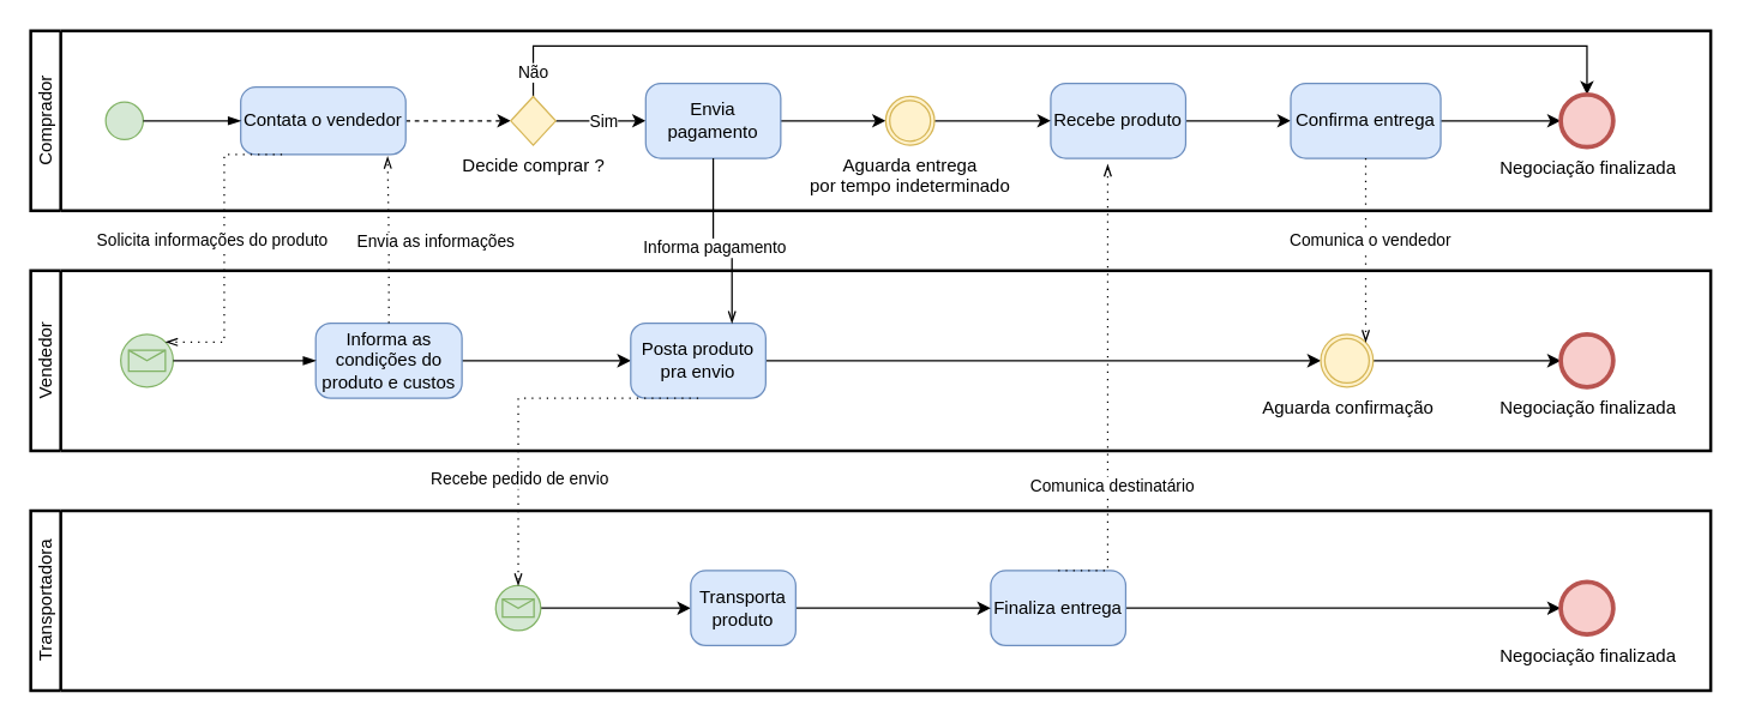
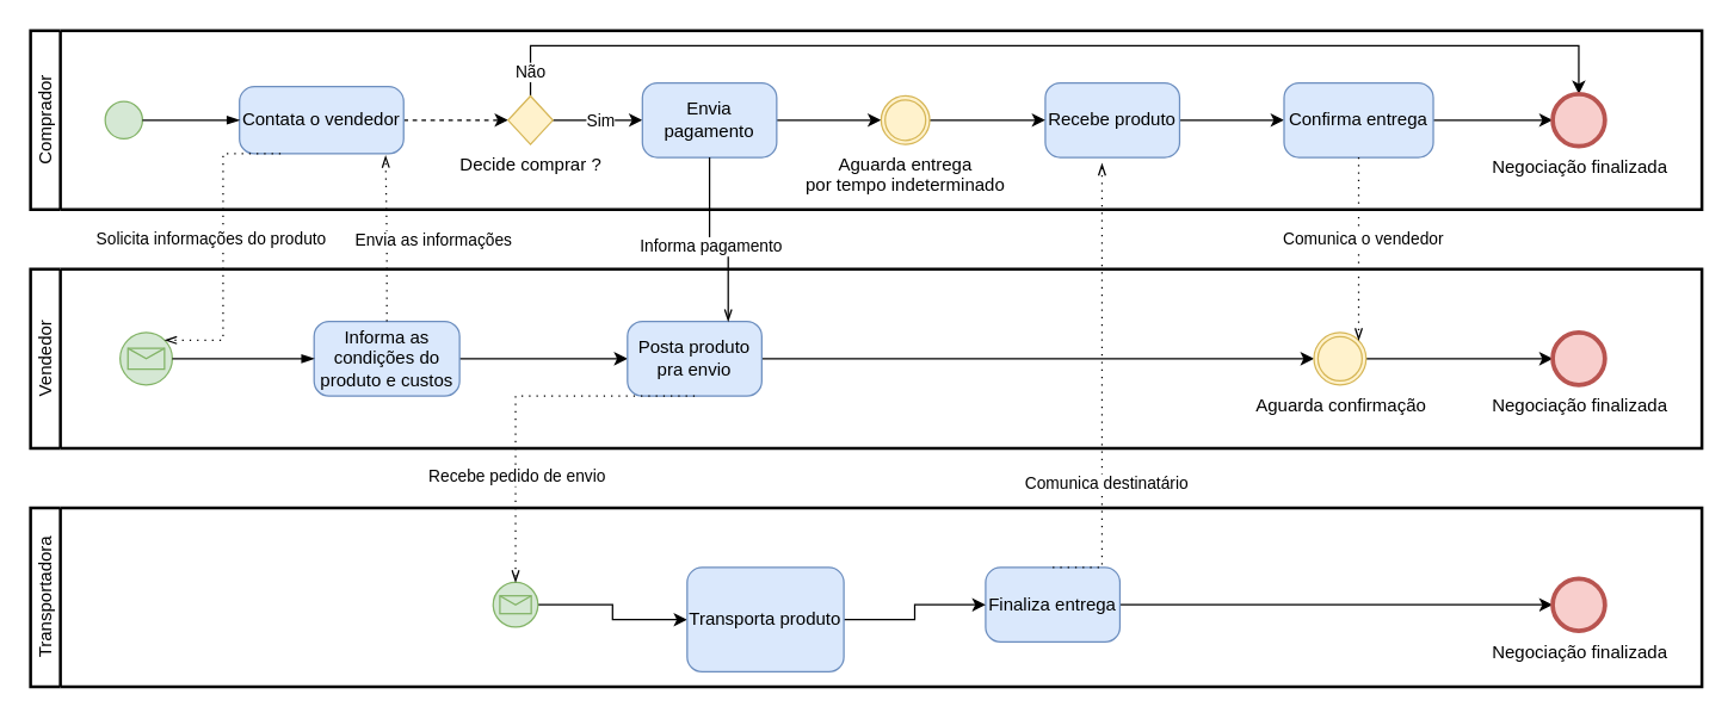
  <mxCell id="0" />
  <mxCell id="1" parent="0" />
  <mxCell id="2" value="Comprador" style="swimlane;html=1;startSize=20;fontStyle=0;collapsible=0;horizontal=0;swimlaneLine=1;swimlaneFillColor=#ffffff;strokeWidth=2;whiteSpace=wrap;" parent="1" vertex="1"><mxGeometry x="20" y="20" width="1120" height="120" as="geometry" /></mxCell>
  <mxCell id="3" value="" style="points=[[0.145,0.145,0],[0.5,0,0],[0.855,0.145,0],[1,0.5,0],[0.855,0.855,0],[0.5,1,0],[0.145,0.855,0],[0,0.5,0]];shape=mxgraph.bpmn.event;html=1;verticalLabelPosition=bottom;labelBackgroundColor=#ffffff;verticalAlign=top;align=center;perimeter=ellipsePerimeter;outlineConnect=0;aspect=fixed;outline=standard;symbol=general;fillColor=#d5e8d4;strokeColor=#82b366;" parent="2" vertex="1"><mxGeometry x="50" y="47.5" width="25" height="25" as="geometry" /></mxCell>
  <mxCell id="4" style="edgeStyle=orthogonalEdgeStyle;rounded=0;orthogonalLoop=1;jettySize=auto;html=1;entryX=0;entryY=0.5;entryDx=0;entryDy=0;entryPerimeter=0;dashed=1;" parent="2" source="5" target="11" edge="1"><mxGeometry relative="1" as="geometry" /></mxCell>
  <mxCell id="5" value="Contata o vendedor" style="points=[[0.25,0,0],[0.5,0,0],[0.75,0,0],[1,0.25,0],[1,0.5,0],[1,0.75,0],[0.75,1,0],[0.5,1,0],[0.25,1,0],[0,0.75,0],[0,0.5,0],[0,0.25,0]];shape=mxgraph.bpmn.task;whiteSpace=wrap;rectStyle=rounded;size=10;html=1;container=1;expand=0;collapsible=0;taskMarker=abstract;fillColor=#dae8fc;strokeColor=#6c8ebf;" parent="2" vertex="1"><mxGeometry x="140" y="37.5" width="110" height="45" as="geometry" /></mxCell>
  <mxCell id="6" value="" style="edgeStyle=elbowEdgeStyle;fontSize=12;html=1;endArrow=blockThin;endFill=1;rounded=0;exitX=1;exitY=0.5;exitDx=0;exitDy=0;exitPerimeter=0;entryX=0;entryY=0.5;entryDx=0;entryDy=0;entryPerimeter=0;" parent="2" source="3" target="5" edge="1"><mxGeometry width="160" relative="1" as="geometry"><mxPoint x="110" y="260" as="sourcePoint" /><mxPoint x="270" y="260" as="targetPoint" /></mxGeometry></mxCell>
  <mxCell id="7" style="edgeStyle=orthogonalEdgeStyle;rounded=0;orthogonalLoop=1;jettySize=auto;html=1;entryX=0;entryY=0.5;entryDx=0;entryDy=0;entryPerimeter=0;" parent="2" source="11" target="13" edge="1"><mxGeometry relative="1" as="geometry" /></mxCell>
  <mxCell id="8" value="Sim" style="edgeLabel;html=1;align=center;verticalAlign=middle;resizable=0;points=[];" parent="7" vertex="1" connectable="0"><mxGeometry x="0.071" relative="1" as="geometry"><mxPoint as="offset" /></mxGeometry></mxCell>
  <mxCell id="9" style="edgeStyle=orthogonalEdgeStyle;rounded=0;orthogonalLoop=1;jettySize=auto;html=1;entryX=0.5;entryY=0;entryDx=0;entryDy=0;entryPerimeter=0;" parent="2" source="11" target="20" edge="1"><mxGeometry relative="1" as="geometry"><Array as="points"><mxPoint x="335" y="10" /><mxPoint x="1038" y="10" /></Array></mxGeometry></mxCell>
  <mxCell id="10" value="Não" style="edgeLabel;html=1;align=center;verticalAlign=middle;resizable=0;points=[];" parent="9" vertex="1" connectable="0"><mxGeometry x="-0.959" y="1" relative="1" as="geometry"><mxPoint as="offset" /></mxGeometry></mxCell>
  <mxCell id="11" value="Decide comprar ?" style="points=[[0.25,0.25,0],[0.5,0,0],[0.75,0.25,0],[1,0.5,0],[0.75,0.75,0],[0.5,1,0],[0.25,0.75,0],[0,0.5,0]];shape=mxgraph.bpmn.gateway2;html=1;verticalLabelPosition=bottom;labelBackgroundColor=#ffffff;verticalAlign=top;align=center;perimeter=rhombusPerimeter;outlineConnect=0;outline=none;symbol=none;fillColor=#fff2cc;strokeColor=#d6b656;" parent="2" vertex="1"><mxGeometry x="320" y="43.75" width="30" height="32.5" as="geometry" /></mxCell>
  <mxCell id="12" style="edgeStyle=orthogonalEdgeStyle;rounded=0;orthogonalLoop=1;jettySize=auto;html=1;entryX=0;entryY=0.5;entryDx=0;entryDy=0;entryPerimeter=0;" parent="2" source="13" target="17" edge="1"><mxGeometry relative="1" as="geometry" /></mxCell>
  <mxCell id="13" value="Envia pagamento" style="points=[[0.25,0,0],[0.5,0,0],[0.75,0,0],[1,0.25,0],[1,0.5,0],[1,0.75,0],[0.75,1,0],[0.5,1,0],[0.25,1,0],[0,0.75,0],[0,0.5,0],[0,0.25,0]];shape=mxgraph.bpmn.task;whiteSpace=wrap;rectStyle=rounded;size=10;html=1;container=1;expand=0;collapsible=0;taskMarker=abstract;fillColor=#dae8fc;strokeColor=#6c8ebf;" parent="2" vertex="1"><mxGeometry x="410" y="35" width="90" height="50" as="geometry" /></mxCell>
  <mxCell id="14" style="edgeStyle=orthogonalEdgeStyle;rounded=0;orthogonalLoop=1;jettySize=auto;html=1;entryX=0;entryY=0.5;entryDx=0;entryDy=0;entryPerimeter=0;" parent="2" source="15" target="19" edge="1"><mxGeometry relative="1" as="geometry" /></mxCell>
  <mxCell id="15" value="Recebe produto" style="points=[[0.25,0,0],[0.5,0,0],[0.75,0,0],[1,0.25,0],[1,0.5,0],[1,0.75,0],[0.75,1,0],[0.5,1,0],[0.25,1,0],[0,0.75,0],[0,0.5,0],[0,0.25,0]];shape=mxgraph.bpmn.task;whiteSpace=wrap;rectStyle=rounded;size=10;html=1;container=1;expand=0;collapsible=0;taskMarker=abstract;fillColor=#dae8fc;strokeColor=#6c8ebf;" parent="2" vertex="1"><mxGeometry x="680" y="35" width="90" height="50" as="geometry" /></mxCell>
  <mxCell id="16" style="edgeStyle=orthogonalEdgeStyle;rounded=0;orthogonalLoop=1;jettySize=auto;html=1;exitX=1;exitY=0.5;exitDx=0;exitDy=0;exitPerimeter=0;" parent="2" source="17" target="15" edge="1"><mxGeometry relative="1" as="geometry" /></mxCell>
  <mxCell id="17" value="Aguarda entrega &lt;br&gt;por tempo indeterminado" style="points=[[0.145,0.145,0],[0.5,0,0],[0.855,0.145,0],[1,0.5,0],[0.855,0.855,0],[0.5,1,0],[0.145,0.855,0],[0,0.5,0]];shape=mxgraph.bpmn.event;html=1;verticalLabelPosition=bottom;labelBackgroundColor=#ffffff;verticalAlign=top;align=center;perimeter=ellipsePerimeter;outlineConnect=0;aspect=fixed;outline=throwing;symbol=general;fillColor=#fff2cc;strokeColor=#d6b656;" parent="2" vertex="1"><mxGeometry x="570" y="43.75" width="32.5" height="32.5" as="geometry" /></mxCell>
  <mxCell id="18" style="edgeStyle=orthogonalEdgeStyle;rounded=0;orthogonalLoop=1;jettySize=auto;html=1;" parent="2" source="19" target="20" edge="1"><mxGeometry relative="1" as="geometry" /></mxCell>
  <mxCell id="19" value="Confirma entrega" style="points=[[0.25,0,0],[0.5,0,0],[0.75,0,0],[1,0.25,0],[1,0.5,0],[1,0.75,0],[0.75,1,0],[0.5,1,0],[0.25,1,0],[0,0.75,0],[0,0.5,0],[0,0.25,0]];shape=mxgraph.bpmn.task;whiteSpace=wrap;rectStyle=rounded;size=10;html=1;container=1;expand=0;collapsible=0;taskMarker=abstract;fillColor=#dae8fc;strokeColor=#6c8ebf;" parent="2" vertex="1"><mxGeometry x="840" y="35" width="100" height="50" as="geometry" /></mxCell>
  <mxCell id="20" value="Negociação finalizada" style="points=[[0.145,0.145,0],[0.5,0,0],[0.855,0.145,0],[1,0.5,0],[0.855,0.855,0],[0.5,1,0],[0.145,0.855,0],[0,0.5,0]];shape=mxgraph.bpmn.event;html=1;verticalLabelPosition=bottom;labelBackgroundColor=#ffffff;verticalAlign=top;align=center;perimeter=ellipsePerimeter;outlineConnect=0;aspect=fixed;outline=end;symbol=terminate2;fillColor=#f8cecc;strokeColor=#b85450;" parent="2" vertex="1"><mxGeometry x="1020" y="42.5" width="35" height="35" as="geometry" /></mxCell>
  <mxCell id="21" value="Vendedor" style="swimlane;html=1;startSize=20;fontStyle=0;collapsible=0;horizontal=0;swimlaneLine=1;swimlaneFillColor=#ffffff;strokeWidth=2;whiteSpace=wrap;" parent="1" vertex="1"><mxGeometry x="20" y="180" width="1120" height="120" as="geometry" /></mxCell>
  <mxCell id="22" style="edgeStyle=orthogonalEdgeStyle;rounded=0;orthogonalLoop=1;jettySize=auto;html=1;" parent="21" source="23" target="27" edge="1"><mxGeometry relative="1" as="geometry" /></mxCell>
  <mxCell id="23" value="Informa as condições do produto e custos" style="points=[[0.25,0,0],[0.5,0,0],[0.75,0,0],[1,0.25,0],[1,0.5,0],[1,0.75,0],[0.75,1,0],[0.5,1,0],[0.25,1,0],[0,0.75,0],[0,0.5,0],[0,0.25,0]];shape=mxgraph.bpmn.task;whiteSpace=wrap;rectStyle=rounded;size=10;html=1;container=1;expand=0;collapsible=0;taskMarker=abstract;fillColor=#dae8fc;strokeColor=#6c8ebf;" parent="21" vertex="1"><mxGeometry x="190" y="35" width="97.5" height="50" as="geometry" /></mxCell>
  <mxCell id="24" value="" style="points=[[0.145,0.145,0],[0.5,0,0],[0.855,0.145,0],[1,0.5,0],[0.855,0.855,0],[0.5,1,0],[0.145,0.855,0],[0,0.5,0]];shape=mxgraph.bpmn.event;html=1;verticalLabelPosition=bottom;labelBackgroundColor=#ffffff;verticalAlign=top;align=center;perimeter=ellipsePerimeter;outlineConnect=0;aspect=fixed;outline=standard;symbol=message;fillColor=#d5e8d4;strokeColor=#82b366;" parent="21" vertex="1"><mxGeometry x="60" y="42.5" width="35" height="35" as="geometry" /></mxCell>
  <mxCell id="25" value="" style="edgeStyle=elbowEdgeStyle;fontSize=12;html=1;endArrow=blockThin;endFill=1;rounded=0;exitX=1;exitY=0.5;exitDx=0;exitDy=0;exitPerimeter=0;entryX=0;entryY=0.5;entryDx=0;entryDy=0;entryPerimeter=0;" parent="21" source="24" target="23" edge="1"><mxGeometry width="160" relative="1" as="geometry"><mxPoint x="110" y="100" as="sourcePoint" /><mxPoint x="270" y="100" as="targetPoint" /></mxGeometry></mxCell>
  <mxCell id="26" style="edgeStyle=orthogonalEdgeStyle;rounded=0;orthogonalLoop=1;jettySize=auto;html=1;" parent="21" source="27" target="29" edge="1"><mxGeometry relative="1" as="geometry" /></mxCell>
  <mxCell id="27" value="Posta produto pra envio" style="points=[[0.25,0,0],[0.5,0,0],[0.75,0,0],[1,0.25,0],[1,0.5,0],[1,0.75,0],[0.75,1,0],[0.5,1,0],[0.25,1,0],[0,0.75,0],[0,0.5,0],[0,0.25,0]];shape=mxgraph.bpmn.task;whiteSpace=wrap;rectStyle=rounded;size=10;html=1;container=1;expand=0;collapsible=0;taskMarker=abstract;fillColor=#dae8fc;strokeColor=#6c8ebf;" parent="21" vertex="1"><mxGeometry x="400" y="35" width="90" height="50" as="geometry" /></mxCell>
  <mxCell id="28" style="edgeStyle=orthogonalEdgeStyle;rounded=0;orthogonalLoop=1;jettySize=auto;html=1;entryX=0;entryY=0.5;entryDx=0;entryDy=0;entryPerimeter=0;" parent="21" source="29" target="30" edge="1"><mxGeometry relative="1" as="geometry" /></mxCell>
  <mxCell id="29" value="Aguarda confirmação" style="points=[[0.145,0.145,0],[0.5,0,0],[0.855,0.145,0],[1,0.5,0],[0.855,0.855,0],[0.5,1,0],[0.145,0.855,0],[0,0.5,0]];shape=mxgraph.bpmn.event;html=1;verticalLabelPosition=bottom;labelBackgroundColor=#ffffff;verticalAlign=top;align=center;perimeter=ellipsePerimeter;outlineConnect=0;aspect=fixed;outline=throwing;symbol=general;fillColor=#fff2cc;strokeColor=#d6b656;" parent="21" vertex="1"><mxGeometry x="860" y="42.5" width="35" height="35" as="geometry" /></mxCell>
  <mxCell id="30" value="Negociação finalizada" style="points=[[0.145,0.145,0],[0.5,0,0],[0.855,0.145,0],[1,0.5,0],[0.855,0.855,0],[0.5,1,0],[0.145,0.855,0],[0,0.5,0]];shape=mxgraph.bpmn.event;html=1;verticalLabelPosition=bottom;labelBackgroundColor=#ffffff;verticalAlign=top;align=center;perimeter=ellipsePerimeter;outlineConnect=0;aspect=fixed;outline=end;symbol=terminate2;fillColor=#f8cecc;strokeColor=#b85450;" parent="21" vertex="1"><mxGeometry x="1020" y="42.5" width="35" height="35" as="geometry" /></mxCell>
  <mxCell id="31" value="Transportadora" style="swimlane;html=1;startSize=20;fontStyle=0;collapsible=0;horizontal=0;swimlaneLine=1;swimlaneFillColor=#ffffff;strokeWidth=2;whiteSpace=wrap;" parent="1" vertex="1"><mxGeometry x="20" y="340" width="1120" height="120" as="geometry" /></mxCell>
  <mxCell id="32" style="edgeStyle=orthogonalEdgeStyle;rounded=0;orthogonalLoop=1;jettySize=auto;html=1;" parent="31" source="33" target="38" edge="1"><mxGeometry relative="1" as="geometry" /></mxCell>
  <mxCell id="33" value="Finaliza entrega" style="points=[[0.25,0,0],[0.5,0,0],[0.75,0,0],[1,0.25,0],[1,0.5,0],[1,0.75,0],[0.75,1,0],[0.5,1,0],[0.25,1,0],[0,0.75,0],[0,0.5,0],[0,0.25,0]];shape=mxgraph.bpmn.task;whiteSpace=wrap;rectStyle=rounded;size=10;html=1;container=1;expand=0;collapsible=0;taskMarker=abstract;fillColor=#dae8fc;strokeColor=#6c8ebf;" parent="31" vertex="1"><mxGeometry x="640" y="40" width="90" height="50" as="geometry" /></mxCell>
  <mxCell id="34" style="edgeStyle=orthogonalEdgeStyle;rounded=0;orthogonalLoop=1;jettySize=auto;html=1;entryX=0;entryY=0.5;entryDx=0;entryDy=0;entryPerimeter=0;" parent="31" source="35" target="37" edge="1"><mxGeometry relative="1" as="geometry" /></mxCell>
  <mxCell id="35" value="" style="points=[[0.145,0.145,0],[0.5,0,0],[0.855,0.145,0],[1,0.5,0],[0.855,0.855,0],[0.5,1,0],[0.145,0.855,0],[0,0.5,0]];shape=mxgraph.bpmn.event;html=1;verticalLabelPosition=bottom;labelBackgroundColor=#ffffff;verticalAlign=top;align=center;perimeter=ellipsePerimeter;outlineConnect=0;aspect=fixed;outline=standard;symbol=message;fillColor=#d5e8d4;strokeColor=#82b366;" parent="31" vertex="1"><mxGeometry x="310" y="50" width="30" height="30" as="geometry" /></mxCell>
  <mxCell id="36" style="edgeStyle=orthogonalEdgeStyle;rounded=0;orthogonalLoop=1;jettySize=auto;html=1;entryX=0;entryY=0.5;entryDx=0;entryDy=0;entryPerimeter=0;" parent="31" source="37" target="33" edge="1"><mxGeometry relative="1" as="geometry" /></mxCell>
- <mxCell id="37" value="Transporta produto" style="points=[[0.25,0,0],[0.5,0,0],[0.75,0,0],[1,0.25,0],[1,0.5,0],[1,0.75,0],[0.75,1,0],[0.5,1,0],[0.25,1,0],[0,0.75,0],[0,0.5,0],[0,0.25,0]];shape=mxgraph.bpmn.task;whiteSpace=wrap;rectStyle=rounded;size=10;html=1;container=1;expand=0;collapsible=0;taskMarker=abstract;fillColor=#dae8fc;strokeColor=#6c8ebf;" parent="31" vertex="1"><mxGeometry x="440" y="40" width="70" height="50" as="geometry" /></mxCell>
+ <mxCell id="37" value="Transporta produto" style="points=[[0.25,0,0],[0.5,0,0],[0.75,0,0],[1,0.25,0],[1,0.5,0],[1,0.75,0],[0.75,1,0],[0.5,1,0],[0.25,1,0],[0,0.75,0],[0,0.5,0],[0,0.25,0]];shape=mxgraph.bpmn.task;whiteSpace=wrap;rectStyle=rounded;size=10;html=1;container=1;expand=0;collapsible=0;taskMarker=abstract;fillColor=#dae8fc;strokeColor=#6c8ebf;" parent="31" vertex="1"><mxGeometry x="440" y="40" width="105" height="70" as="geometry" /></mxCell>
  <mxCell id="38" value="Negociação finalizada" style="points=[[0.145,0.145,0],[0.5,0,0],[0.855,0.145,0],[1,0.5,0],[0.855,0.855,0],[0.5,1,0],[0.145,0.855,0],[0,0.5,0]];shape=mxgraph.bpmn.event;html=1;verticalLabelPosition=bottom;labelBackgroundColor=#ffffff;verticalAlign=top;align=center;perimeter=ellipsePerimeter;outlineConnect=0;aspect=fixed;outline=end;symbol=terminate2;fillColor=#f8cecc;strokeColor=#b85450;" parent="31" vertex="1"><mxGeometry x="1020" y="47.5" width="35" height="35" as="geometry" /></mxCell>
  <mxCell id="39" value="" style="edgeStyle=elbowEdgeStyle;fontSize=12;html=1;endFill=0;startFill=0;endSize=6;startSize=6;dashed=1;dashPattern=1 4;endArrow=openThin;startArrow=none;rounded=0;exitX=0.25;exitY=1;exitDx=0;exitDy=0;exitPerimeter=0;entryX=0.855;entryY=0.145;entryDx=0;entryDy=0;entryPerimeter=0;" parent="1" source="5" target="24" edge="1"><mxGeometry width="160" relative="1" as="geometry"><mxPoint x="130" y="280" as="sourcePoint" /><mxPoint x="290" y="280" as="targetPoint" /></mxGeometry></mxCell>
  <mxCell id="40" value="Solicita informações do produto" style="edgeLabel;html=1;align=center;verticalAlign=middle;resizable=0;points=[];" parent="39" vertex="1" connectable="0"><mxGeometry x="-0.097" relative="1" as="geometry"><mxPoint x="-9" y="4" as="offset" /></mxGeometry></mxCell>
  <mxCell id="41" value="" style="edgeStyle=elbowEdgeStyle;fontSize=12;html=1;endFill=0;startFill=0;endSize=6;startSize=6;dashed=1;dashPattern=1 4;endArrow=openThin;startArrow=none;rounded=0;entryX=0.89;entryY=1.028;entryDx=0;entryDy=0;entryPerimeter=0;exitX=0.5;exitY=0;exitDx=0;exitDy=0;exitPerimeter=0;elbow=vertical;" parent="1" source="23" target="5" edge="1"><mxGeometry width="160" relative="1" as="geometry"><mxPoint x="130" y="280" as="sourcePoint" /><mxPoint x="290" y="280" as="targetPoint" /></mxGeometry></mxCell>
  <mxCell id="42" value="Envia as informações" style="edgeLabel;html=1;align=center;verticalAlign=middle;resizable=0;points=[];" parent="41" vertex="1" connectable="0"><mxGeometry x="-0.184" y="-1" relative="1" as="geometry"><mxPoint x="30" y="-9" as="offset" /></mxGeometry></mxCell>
  <mxCell id="43" value="" style="edgeStyle=elbowEdgeStyle;fontSize=12;html=1;endFill=0;startFill=0;endSize=6;startSize=6;dashed=0;dashPattern=1 4;endArrow=openThin;startArrow=none;rounded=0;exitX=0.5;exitY=1;exitDx=0;exitDy=0;exitPerimeter=0;entryX=0.75;entryY=0;entryDx=0;entryDy=0;entryPerimeter=0;elbow=vertical;" parent="1" source="13" target="27" edge="1"><mxGeometry width="160" relative="1" as="geometry"><mxPoint x="380" y="280" as="sourcePoint" /><mxPoint x="540" y="280" as="targetPoint" /></mxGeometry></mxCell>
  <mxCell id="44" value="Informa pagamento" style="edgeLabel;html=1;align=center;verticalAlign=middle;resizable=0;points=[];" parent="43" vertex="1" connectable="0"><mxGeometry x="-0.152" y="-1" relative="1" as="geometry"><mxPoint x="1" y="7" as="offset" /></mxGeometry></mxCell>
  <mxCell id="45" value="" style="edgeStyle=elbowEdgeStyle;fontSize=12;html=1;endFill=0;startFill=0;endSize=6;startSize=6;dashed=1;dashPattern=1 4;endArrow=openThin;startArrow=none;rounded=0;exitX=0.5;exitY=1;exitDx=0;exitDy=0;exitPerimeter=0;entryX=0.5;entryY=0;entryDx=0;entryDy=0;entryPerimeter=0;" parent="1" source="27" target="35" edge="1"><mxGeometry width="160" relative="1" as="geometry"><mxPoint x="400" y="280" as="sourcePoint" /><mxPoint x="540" y="280" as="targetPoint" /><Array as="points"><mxPoint x="345" y="320" /></Array></mxGeometry></mxCell>
  <mxCell id="46" value="Recebe pedido de envio" style="edgeLabel;html=1;align=center;verticalAlign=middle;resizable=0;points=[];" parent="45" vertex="1" connectable="0"><mxGeometry x="0.409" relative="1" as="geometry"><mxPoint as="offset" /></mxGeometry></mxCell>
  <mxCell id="47" value="" style="edgeStyle=elbowEdgeStyle;fontSize=12;html=1;endFill=0;startFill=0;endSize=6;startSize=6;dashed=1;dashPattern=1 4;endArrow=openThin;startArrow=none;rounded=0;entryX=0.422;entryY=1.08;entryDx=0;entryDy=0;entryPerimeter=0;exitX=0.5;exitY=0;exitDx=0;exitDy=0;exitPerimeter=0;" parent="1" source="33" target="15" edge="1"><mxGeometry width="160" relative="1" as="geometry"><mxPoint x="520" y="360" as="sourcePoint" /><mxPoint x="680" y="360" as="targetPoint" /><Array as="points"><mxPoint x="738" y="260" /></Array></mxGeometry></mxCell>
  <mxCell id="48" value="Comunica destinatário" style="edgeLabel;html=1;align=center;verticalAlign=middle;resizable=0;points=[];" parent="47" vertex="1" connectable="0"><mxGeometry x="-0.408" y="-2" relative="1" as="geometry"><mxPoint as="offset" /></mxGeometry></mxCell>
  <mxCell id="49" value="" style="edgeStyle=elbowEdgeStyle;fontSize=12;html=1;endFill=0;startFill=0;endSize=6;startSize=6;dashed=1;dashPattern=1 4;endArrow=openThin;startArrow=none;rounded=0;exitX=0.5;exitY=1;exitDx=0;exitDy=0;exitPerimeter=0;entryX=0.855;entryY=0.145;entryDx=0;entryDy=0;entryPerimeter=0;" parent="1" source="19" target="29" edge="1"><mxGeometry width="160" relative="1" as="geometry"><mxPoint x="880" y="160" as="sourcePoint" /><mxPoint x="1040" y="160" as="targetPoint" /></mxGeometry></mxCell>
  <mxCell id="50" value="Comunica o vendedor" style="edgeLabel;html=1;align=center;verticalAlign=middle;resizable=0;points=[];" parent="49" vertex="1" connectable="0"><mxGeometry x="-0.119" y="2" relative="1" as="geometry"><mxPoint as="offset" /></mxGeometry></mxCell>
